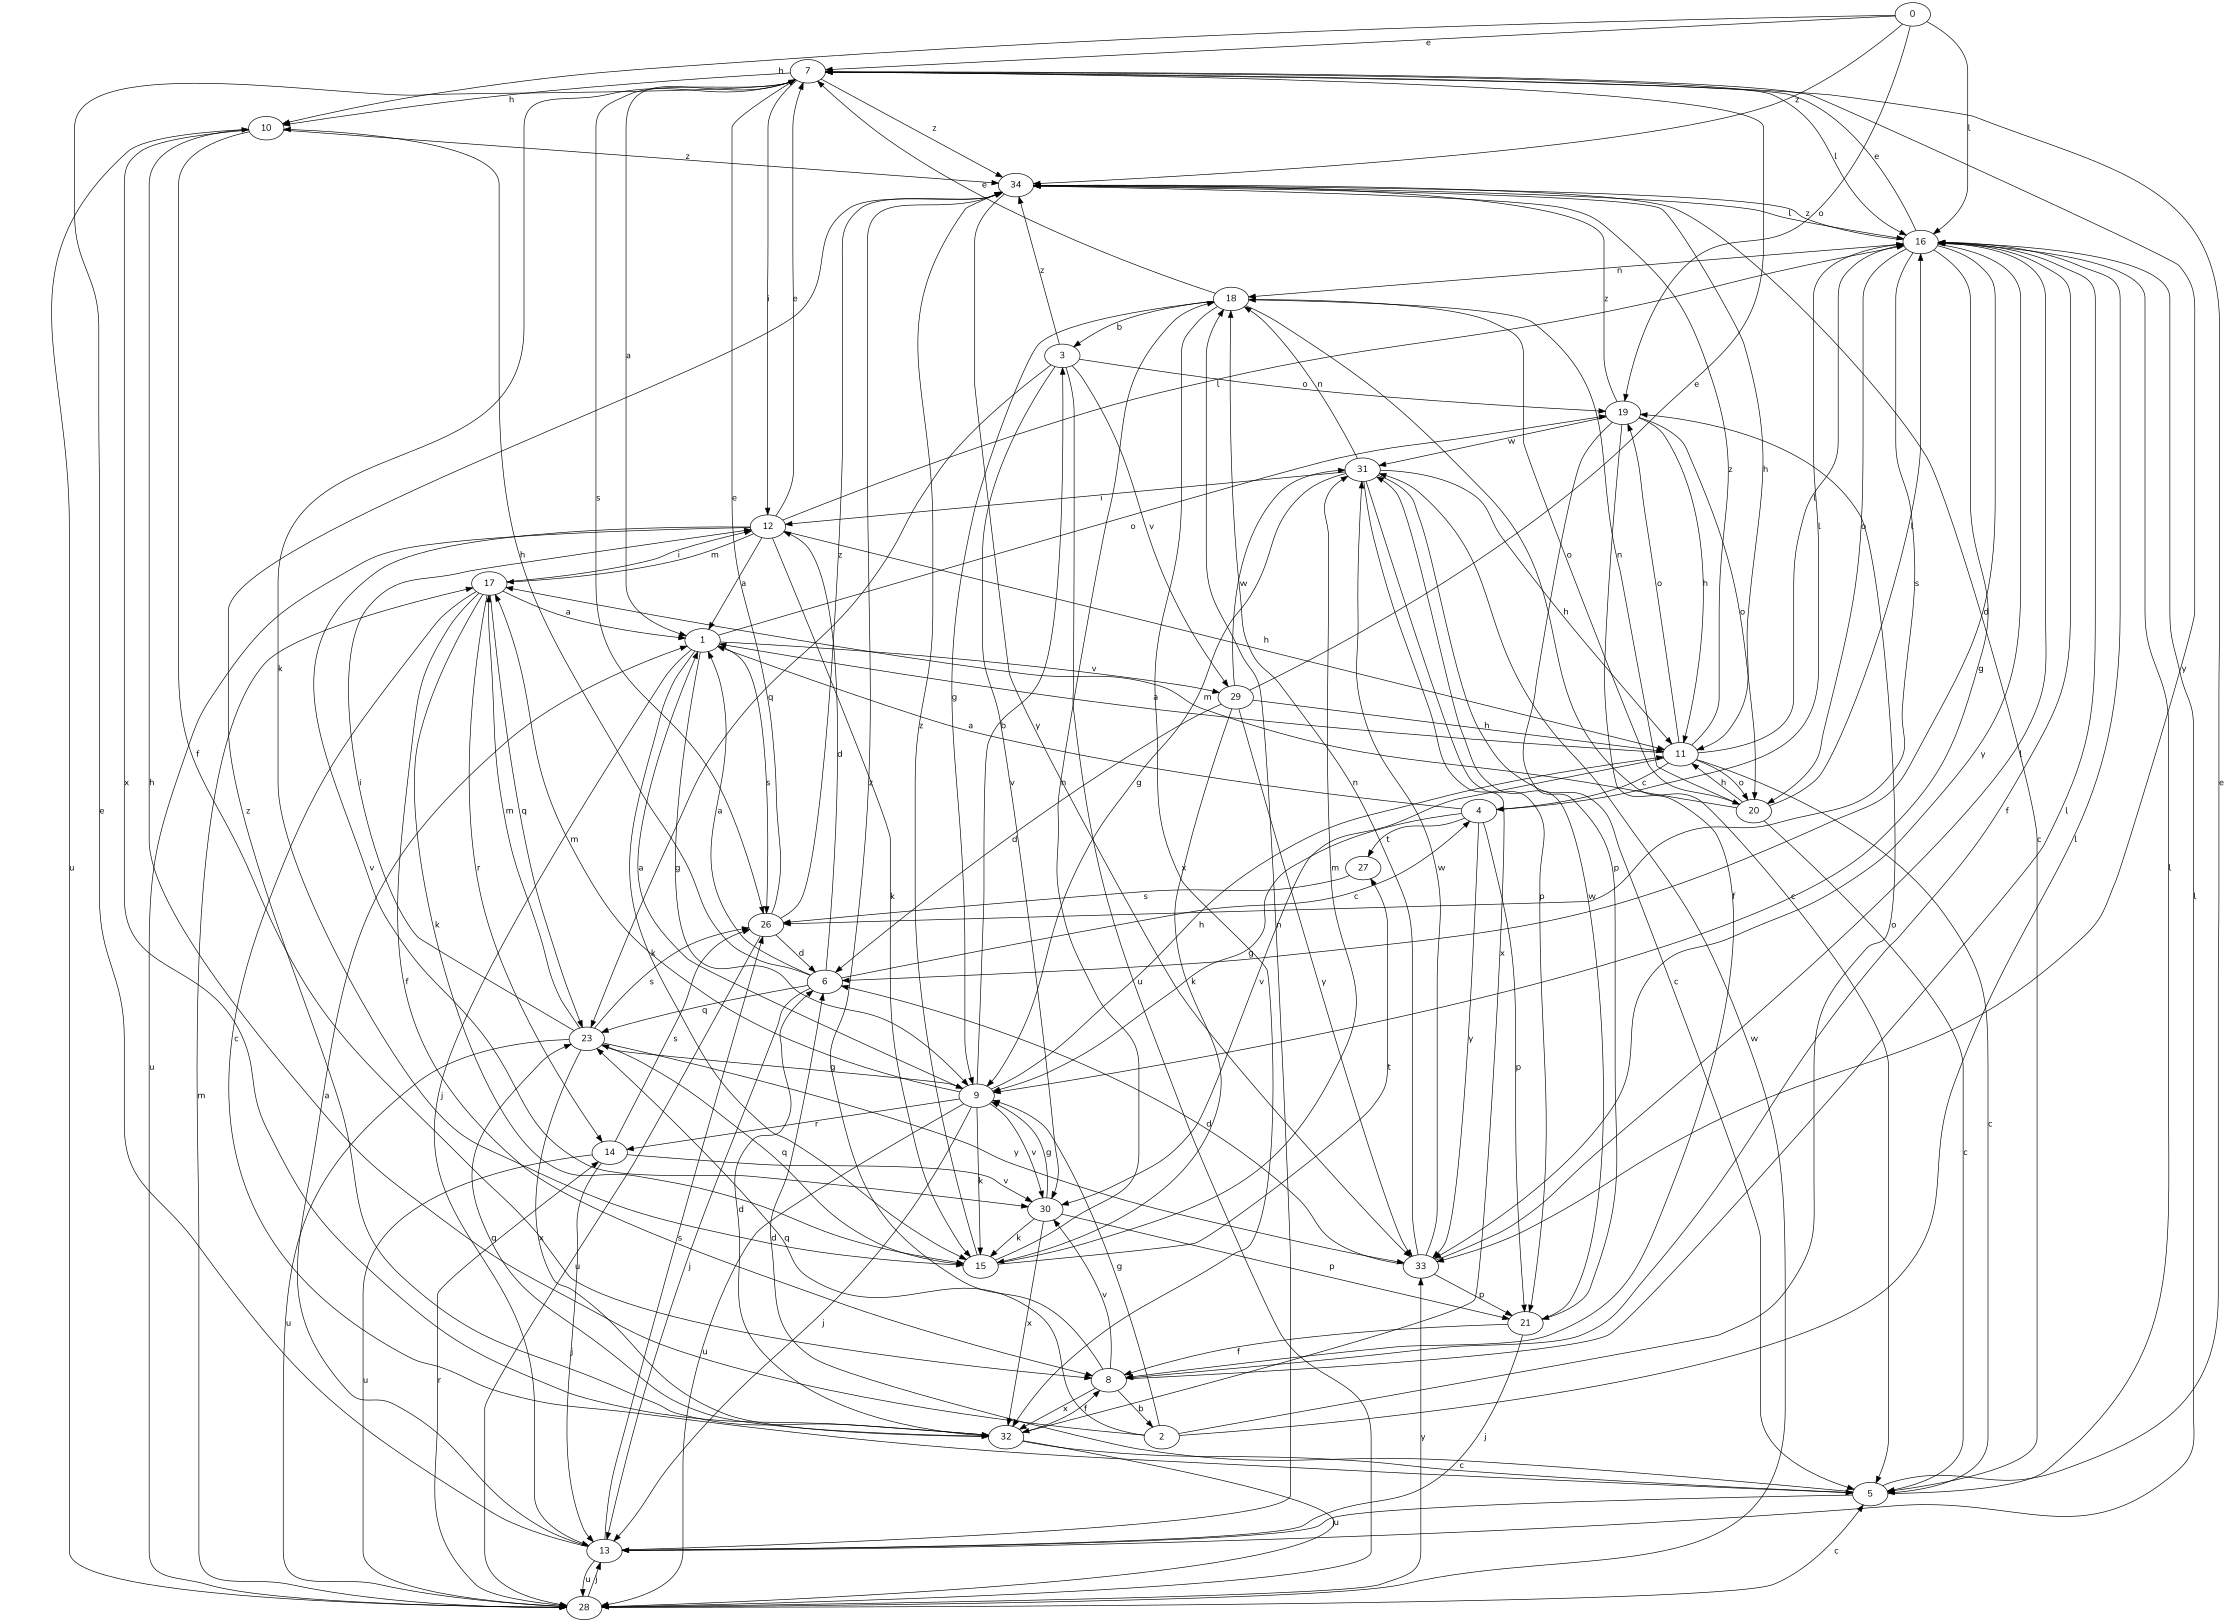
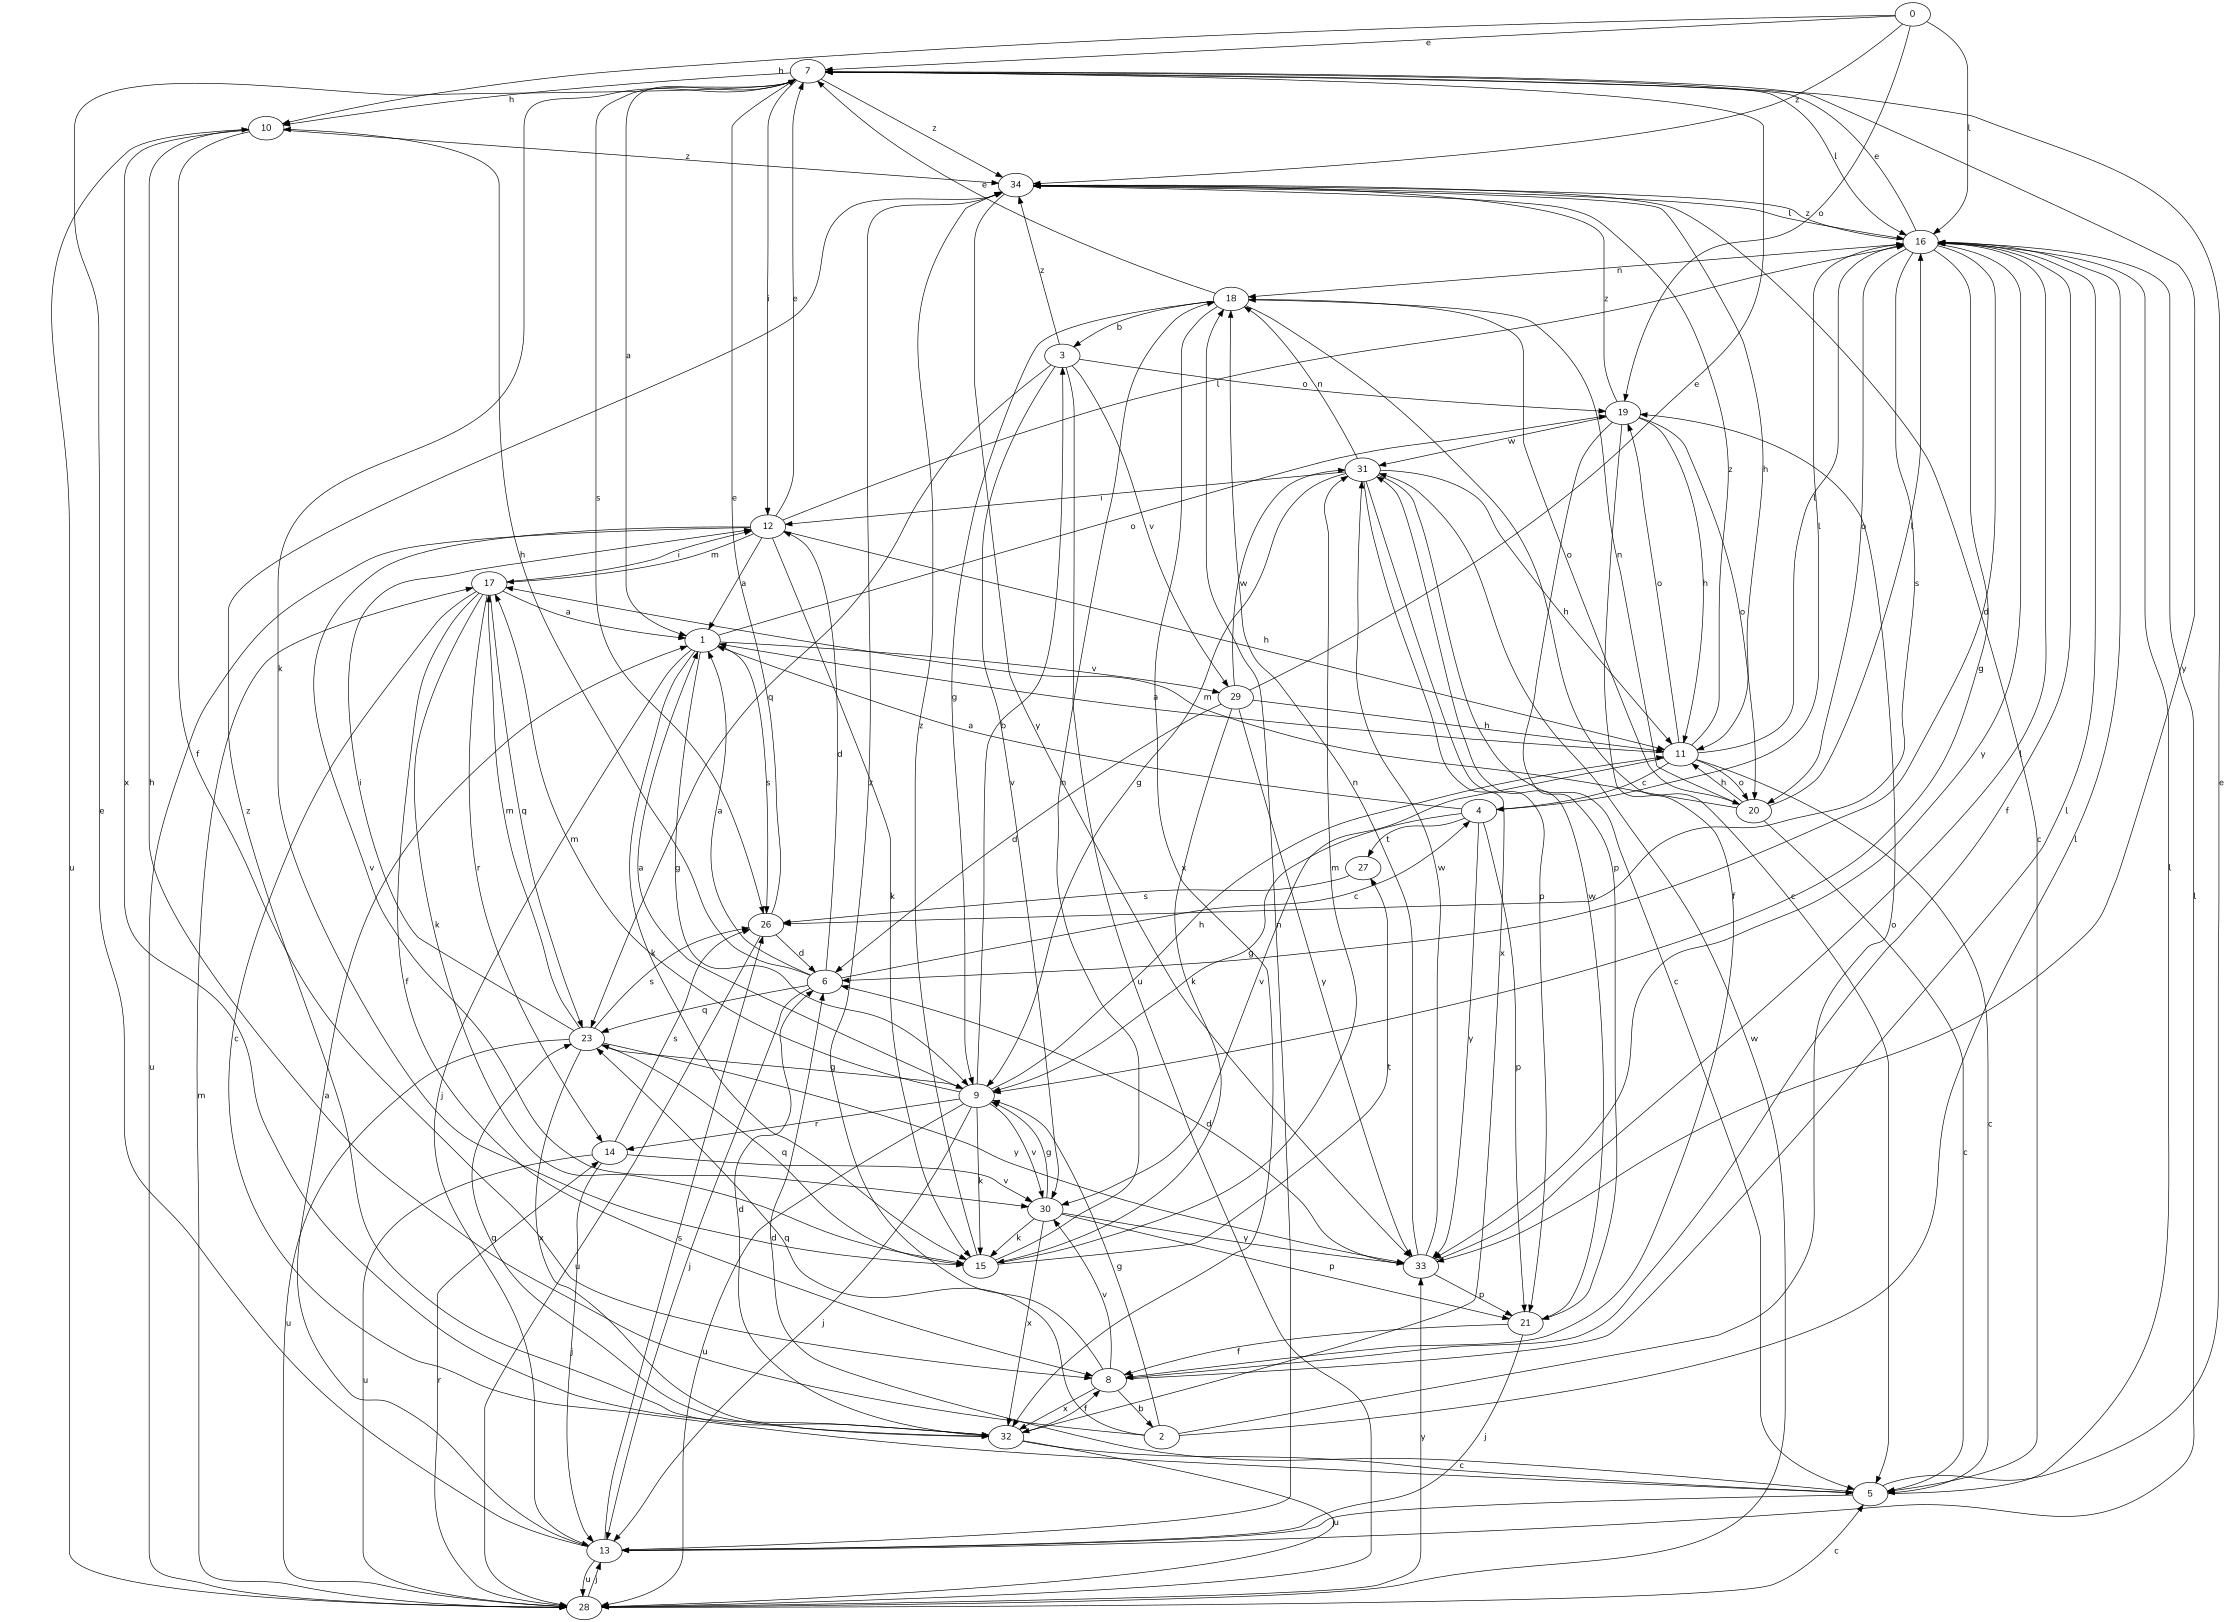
  strict digraph {
    fontname=Nunito
    node [fontname=Nunito]
    edge [fontname=Nunito]
    0
    7
    10
    16
    19
    34
    1
    15
    26
    33
    12
    28
    8
    32
    9
    6
    20
    18
    21
    11
    31
    5
    13
    29
    3
    30
    17
    n28 [label=14]
    23
    27
    2
    4
    0 -> 7 [label=e]
    0 -> 10 [label=h]
    0 -> 16 [label=l]
    0 -> 19 [label=o]
    0 -> 34 [label=z]
    7 -> 10 [label=h]
    7 -> 16 [label=l]
    7 -> 34 [label=z]
    7 -> 1 [label=a]
    7 -> 15 [label=k]
    7 -> 26 [label=s]
    7 -> 33 [label=y]
    7 -> 12 [label=i]
    10 -> 34 [label=z]
    10 -> 28 [label=u]
    10 -> 8 [label=f]
    10 -> 32 [label=x]
    16 -> 7 [label=e]
    16 -> 34 [label=z]
    16 -> 26 [label=s]
    16 -> 33 [label=y]
    16 -> 8 [label=f]
    16 -> 9 [label=g]
    16 -> 6 [label=d]
    16 -> 20 [label=o]
    16 -> 18 [label=n]
    19 -> 34 [label=z]
    19 -> 8 [label=f]
    19 -> 20 [label=o]
    19 -> 21 [label=p]
    19 -> 11 [label=h]
    19 -> 31 [label=w]
    34 -> 16 [label=l]
    34 -> 33 [label=y]
    34 -> 11 [label=h]
    34 -> 5 [label=c]
    1 -> 19 [label=o]
    1 -> 15 [label=k]
    1 -> 26 [label=s]
    1 -> 9 [label=g]
    1 -> 13 [label=j]
    1 -> 29 [label=v]
    15 -> 34 [label=z]
    15 -> 18 [label=n]
    15 -> 31 [label=m]
    15 -> 23 [label=q]
    15 -> 27 [label=t]
    26 -> 7 [label=e]
-   26 -> 34 [label=z]
    26 -> 28 [label=u]
    26 -> 6 [label=d]
    33 -> 16 [label=l]
    33 -> 6 [label=d]
    33 -> 18 [label=n]
    33 -> 21 [label=p]
    33 -> 31 [label=w]
    12 -> 7 [label=e]
    12 -> 16 [label=l]
    12 -> 1 [label=a]
    12 -> 15 [label=k]
    12 -> 28 [label=u]
    12 -> 11 [label=h]
    12 -> 30 [label=v]
    12 -> 17 [label=m]
    28 -> 33 [label=y]
    28 -> 31 [label=w]
    28 -> 5 [label=c]
    28 -> 13 [label=j]
    28 -> 17 [label=m]
    28 -> n28 [label=r]
    8 -> 16 [label=l]
    8 -> 34 [label=z]
    8 -> 32 [label=x]
    8 -> 30 [label=v]
    8 -> 2 [label=b]
    32 -> 34 [label=z]
    32 -> 28 [label=u]
    32 -> 8 [label=f]
    32 -> 6 [label=d]
    32 -> 5 [label=c]
    32 -> 23 [label=q]
    9 -> 1 [label=a]
    9 -> 15 [label=k]
    9 -> 28 [label=u]
    9 -> 11 [label=h]
    9 -> 13 [label=j]
    9 -> 3 [label=b]
    9 -> 30 [label=v]
    9 -> 17 [label=m]
    9 -> n28 [label=r]
    6 -> 10 [label=h]
    6 -> 1 [label=a]
    6 -> 12 [label=d]
    6 -> 13 [label=j]
    6 -> 23 [label=q]
    6 -> 4 [label=c]
    20 -> 16 [label=l]
    20 -> 18 [label=n]
    20 -> 11 [label=h]
    20 -> 5 [label=c]
    20 -> 17 [label=m]
    18 -> 7 [label=e]
    18 -> 32 [label=x]
    18 -> 9 [label=g]
    18 -> 20 [label=o]
    18 -> 5 [label=c]
    18 -> 3 [label=b]
    21 -> 8 [label=f]
    21 -> 31 [label=w]
    21 -> 13 [label=j]
    11 -> 16 [label=l]
    11 -> 19 [label=o]
    11 -> 34 [label=z]
    11 -> 1 [label=a]
    11 -> 20 [label=o]
    11 -> 5 [label=c]
    11 -> 30 [label=v]
    11 -> 4 [label=c]
    31 -> 12 [label=i]
    31 -> 32 [label=x]
    31 -> 9 [label=g]
    31 -> 18 [label=n]
    31 -> 21 [label=p]
    31 -> 11 [label=h]
    31 -> 5 [label=c]
    5 -> 7 [label=e]
    5 -> 16 [label=l]
    5 -> 6 [label=d]
    5 -> 13 [label=j]
    13 -> 7 [label=e]
    13 -> 16 [label=l]
    13 -> 1 [label=a]
    13 -> 26 [label=s]
    13 -> 28 [label=u]
    13 -> 18 [label=n]
    29 -> 7 [label=e]
    29 -> 15 [label=k]
    29 -> 33 [label=y]
    29 -> 6 [label=d]
    29 -> 11 [label=h]
    29 -> 31 [label=w]
    3 -> 19 [label=o]
    3 -> 34 [label=z]
    3 -> 28 [label=u]
    3 -> 29 [label=v]
    3 -> 30 [label=v]
    3 -> 23 [label=q]
    30 -> 15 [label=k]
+   30 -> 33 [label=y]
    30 -> 32 [label=x]
    30 -> 9 [label=g]
    30 -> 21 [label=p]
    17 -> 1 [label=a]
    17 -> 15 [label=k]
    17 -> 12 [label=i]
    17 -> 8 [label=f]
    17 -> 5 [label=c]
    17 -> n28 [label=r]
    17 -> 23 [label=q]
    n28 -> 26 [label=s]
    n28 -> 28 [label=u]
    n28 -> 13 [label=j]
    n28 -> 30 [label=v]
    23 -> 26 [label=s]
    23 -> 33 [label=y]
    23 -> 12 [label=i]
    23 -> 28 [label=u]
    23 -> 32 [label=x]
    23 -> 9 [label=g]
    23 -> 17 [label=m]
    27 -> 26 [label=s]
    2 -> 10 [label=h]
    2 -> 16 [label=l]
    2 -> 19 [label=o]
    2 -> 9 [label=g]
    2 -> 23 [label=q]
    4 -> 16 [label=l]
    4 -> 1 [label=a]
    4 -> 33 [label=y]
    4 -> 9 [label=g]
    4 -> 21 [label=p]
    4 -> 27 [label=t]
  }
